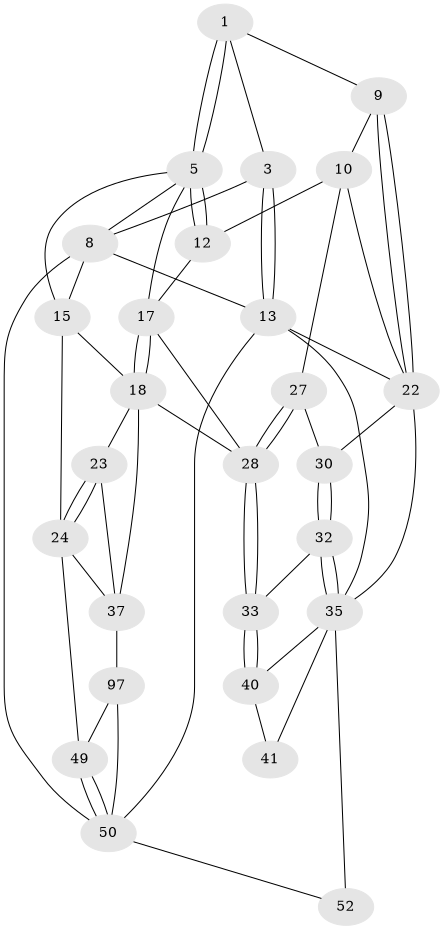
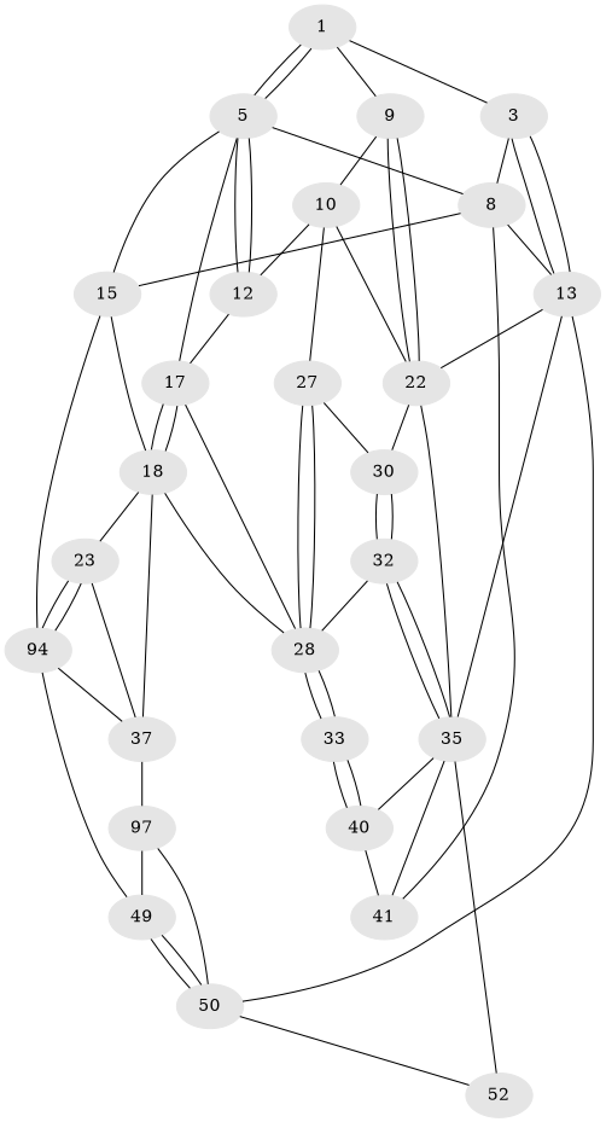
  graph {
    node [color=gray90 style=filled]
    1 [super="+2"]
    3 [super="+4"]
    5 [super="+6"]
    9
    8 [super="+14"]
    13 [super="+39"]
    12
    15 [super="+16"]
    17 [super="+21"]
    10 [super="+11"]
    22 [super="+25"]
    50 [super="+53"]
    35 [super="+43"]
    18 [super="+19+31"]
-   24 [super="+46"]
+   24 [super="+46" label=94]
    28 [super="+29"]
    52
    27
    30
    40
    41
    23 [super="+36"]
    37 [super="+42+38"]
    49
    33
    n26 [label=97 super="+48"]
    32
    1 -- 3
    1 -- 5
    1 -- 5
    1 -- 9
    3 -- 8
    3 -- 13
    3 -- 13
    5 -- 8
    5 -- 12
    5 -- 12
    5 -- 15
    5 -- 17
    9 -- 10
    9 -- 22
    9 -- 22
    8 -- 13
    8 -- 15
-   8 -- 50
+   8 -- 41
    13 -- 22 [weight=2]
    13 -- 50
    13 -- 35
    12 -- 17
    15 -- 18
    15 -- 24
    17 -- 18
    17 -- 18
    17 -- 28
    10 -- 12
    10 -- 22
    10 -- 27
    22 -- 35
    22 -- 30
    50 -- 52
    35 -- 52 [weight=2]
    35 -- 40
    35 -- 41
    18 -- 28
    18 -- 23 [weight=2]
    18 -- 37
    24 -- 37
    24 -- 49
    28 -- 33
    28 -- 33
    27 -- 28
    27 -- 28
    27 -- 30
    30 -- 32
    30 -- 32
    40 -- 41
    23 -- 24
    23 -- 24
    23 -- 37
    37 -- n26 [weight=2]
    49 -- 50
    49 -- 50
    33 -- 40
    33 -- 40
    n26 -- 50
    n26 -- 49
    32 -- 35
    32 -- 35
-   32 -- 33
+   32 -- 28
  }
